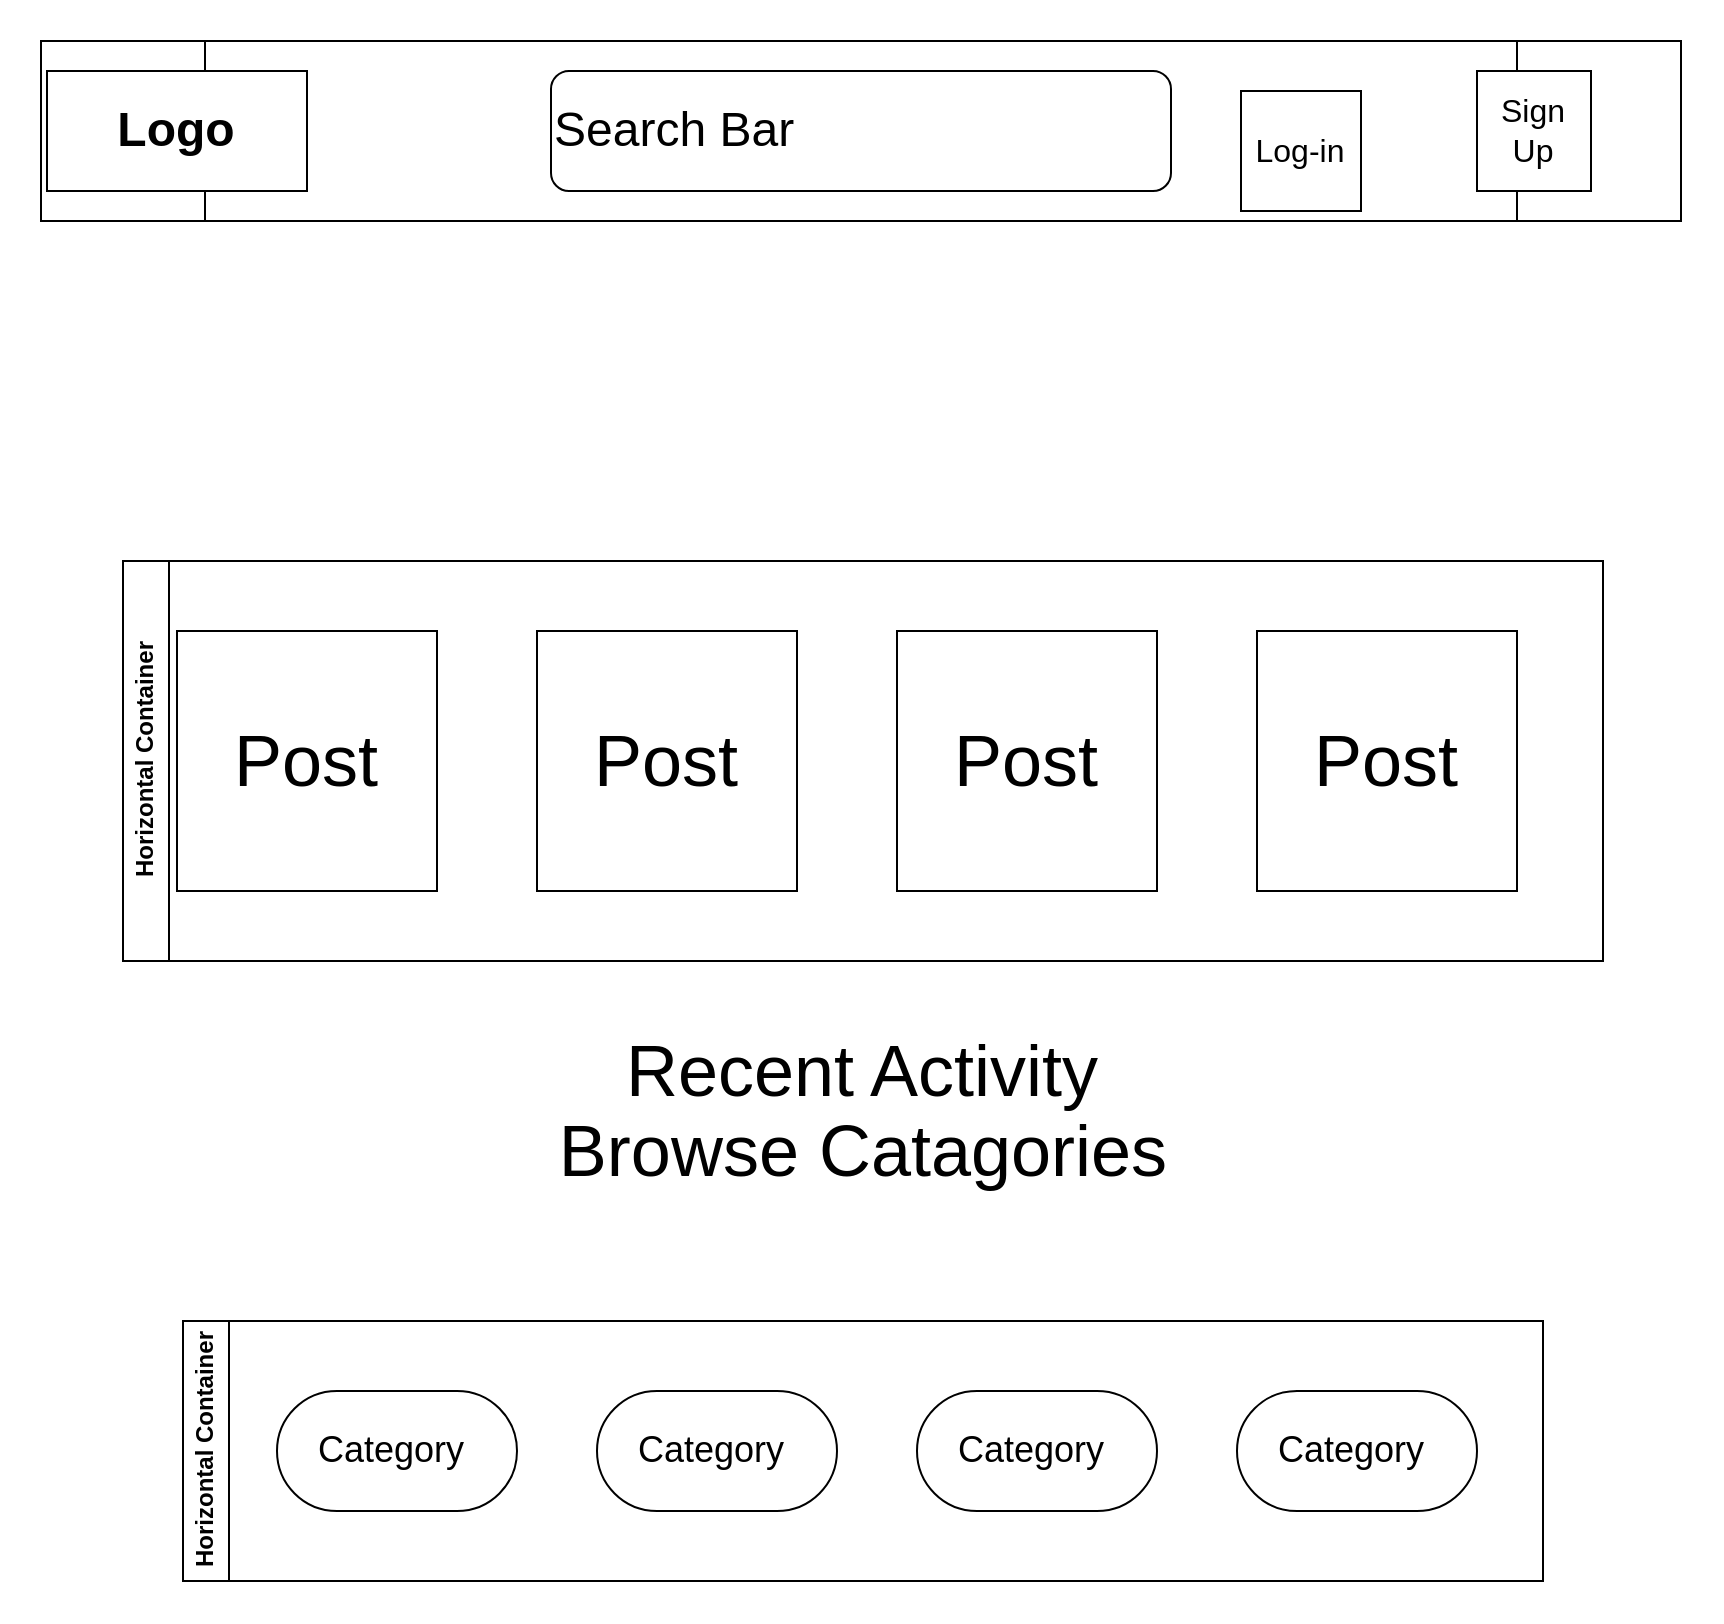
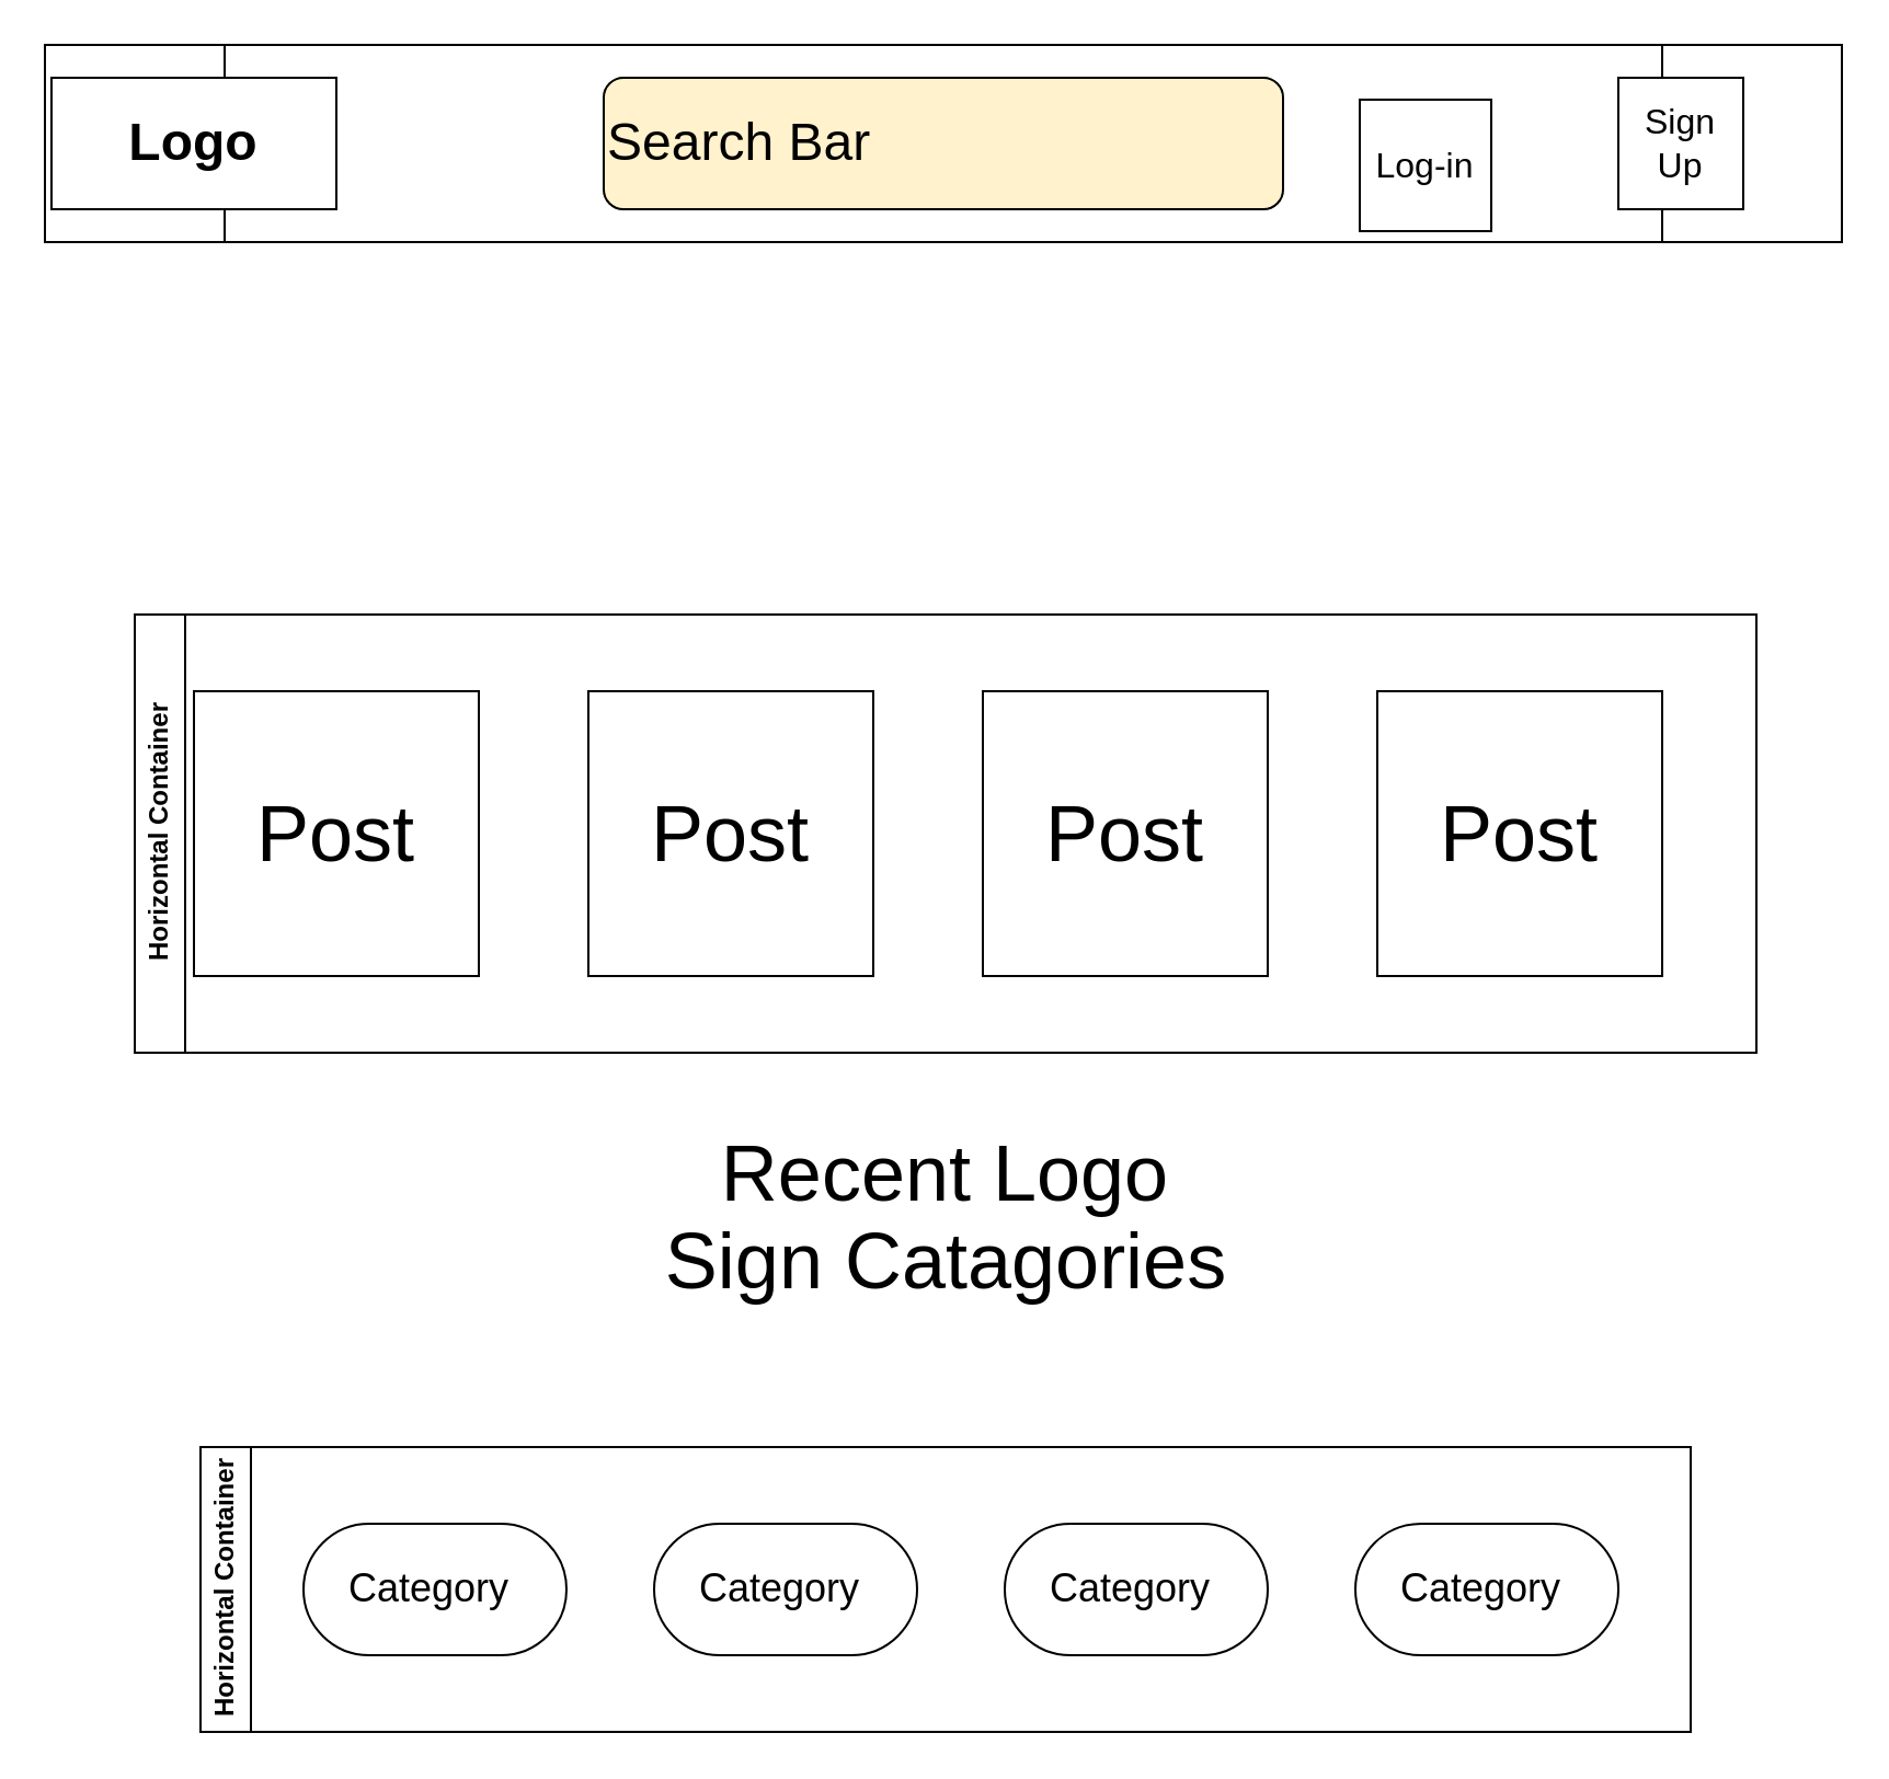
  <mxCell id="0" />
  <mxCell id="1" parent="0" />
  <mxCell id="2" value="Horizontal Container" style="swimlane;horizontal=0;whiteSpace=wrap;html=1;" vertex="1" parent="1"><mxGeometry x="61" y="280" width="740" height="200" as="geometry" /></mxCell>
  <mxCell id="3" value="&lt;font style=&quot;font-size: 36px;&quot;&gt;Post&lt;/font&gt;" style="whiteSpace=wrap;html=1;aspect=fixed;" vertex="1" parent="2"><mxGeometry x="27" y="35" width="130" height="130" as="geometry" /></mxCell>
  <mxCell id="4" value="&lt;font style=&quot;font-size: 36px;&quot;&gt;Post&lt;/font&gt;" style="whiteSpace=wrap;html=1;aspect=fixed;" vertex="1" parent="2"><mxGeometry x="207" y="35" width="130" height="130" as="geometry" /></mxCell>
  <mxCell id="5" value="&lt;font style=&quot;font-size: 36px;&quot;&gt;Post&lt;/font&gt;" style="whiteSpace=wrap;html=1;aspect=fixed;direction=west;" vertex="1" parent="2"><mxGeometry x="387" y="35" width="130" height="130" as="geometry" /></mxCell>
  <mxCell id="6" value="&lt;font style=&quot;font-size: 36px;&quot;&gt;Post&lt;/font&gt;" style="whiteSpace=wrap;html=1;aspect=fixed;direction=west;" vertex="1" parent="2"><mxGeometry x="567" y="35" width="130" height="130" as="geometry" /></mxCell>
- <mxCell id="7" value="&lt;font style=&quot;font-size: 36px;&quot;&gt;Recent Activity&lt;/font&gt;" style="text;html=1;strokeColor=none;fillColor=none;align=center;verticalAlign=middle;whiteSpace=wrap;rounded=0;" vertex="1" parent="1"><mxGeometry x="281" y="510" width="300" height="50" as="geometry" /></mxCell>
- <mxCell id="8" value="&lt;font style=&quot;font-size: 36px;&quot;&gt;Browse Catagories&lt;/font&gt;" style="text;html=1;strokeColor=none;fillColor=none;align=center;verticalAlign=middle;whiteSpace=wrap;rounded=0;" vertex="1" parent="1"><mxGeometry x="250" y="550" width="363" height="50" as="geometry" /></mxCell>
+ <mxCell id="7" value="&lt;font style=&quot;font-size: 36px;&quot;&gt;Recent Logo&lt;/font&gt;" style="text;html=1;strokeColor=none;fillColor=none;align=center;verticalAlign=middle;whiteSpace=wrap;rounded=0;" vertex="1" parent="1"><mxGeometry x="281" y="510" width="300" height="50" as="geometry" /></mxCell>
+ <mxCell id="8" value="&lt;font style=&quot;font-size: 36px;&quot;&gt;Sign Catagories&lt;/font&gt;" style="text;html=1;strokeColor=none;fillColor=none;align=center;verticalAlign=middle;whiteSpace=wrap;rounded=0;" vertex="1" parent="1"><mxGeometry x="250" y="550" width="363" height="50" as="geometry" /></mxCell>
  <mxCell id="9" value="Horizontal Container" style="swimlane;horizontal=0;whiteSpace=wrap;html=1;" vertex="1" parent="1"><mxGeometry x="91" y="660" width="680" height="130" as="geometry" /></mxCell>
  <mxCell id="10" value="&lt;font style=&quot;font-size: 18px;&quot;&gt;Category&amp;nbsp;&lt;/font&gt;" style="rounded=1;whiteSpace=wrap;html=1;arcSize=50;" vertex="1" parent="9"><mxGeometry x="47" y="35" width="120" height="60" as="geometry" /></mxCell>
  <mxCell id="11" value="&lt;font style=&quot;font-size: 18px;&quot;&gt;Category&amp;nbsp;&lt;/font&gt;" style="rounded=1;whiteSpace=wrap;html=1;arcSize=50;" vertex="1" parent="9"><mxGeometry x="207" y="35" width="120" height="60" as="geometry" /></mxCell>
  <mxCell id="12" value="&lt;font style=&quot;font-size: 18px;&quot;&gt;Category&amp;nbsp;&lt;/font&gt;" style="rounded=1;whiteSpace=wrap;html=1;arcSize=50;" vertex="1" parent="9"><mxGeometry x="367" y="35" width="120" height="60" as="geometry" /></mxCell>
  <mxCell id="13" value="&lt;font style=&quot;font-size: 18px;&quot;&gt;Category&amp;nbsp;&lt;/font&gt;" style="rounded=1;whiteSpace=wrap;html=1;arcSize=50;" vertex="1" parent="9"><mxGeometry x="527" y="35" width="120" height="60" as="geometry" /></mxCell>
  <mxCell id="14" value="" style="shape=process;whiteSpace=wrap;html=1;backgroundOutline=1;" vertex="1" parent="1"><mxGeometry x="20" y="20" width="820" height="90" as="geometry" /></mxCell>
  <mxCell id="15" value="&lt;font size=&quot;3&quot;&gt;Log-in&lt;/font&gt;" style="rounded=0;whiteSpace=wrap;html=1;" vertex="1" parent="1"><mxGeometry x="620" y="45" width="60" height="60" as="geometry" /></mxCell>
- <mxCell id="16" value="&lt;div style=&quot;&quot;&gt;&lt;span style=&quot;font-size: 24px;&quot;&gt;Search Bar&lt;/span&gt;&lt;/div&gt;" style="rounded=1;whiteSpace=wrap;html=1;align=left;" vertex="1" parent="1"><mxGeometry x="275" y="35" width="310" height="60" as="geometry" /></mxCell>
+ <mxCell id="16" value="&lt;div style=&quot;&quot;&gt;&lt;span style=&quot;font-size: 24px;&quot;&gt;Search Bar&lt;/span&gt;&lt;/div&gt;" style="rounded=1;whiteSpace=wrap;html=1;align=left;fillColor=#fff2cc;" vertex="1" parent="1"><mxGeometry x="275" y="35" width="310" height="60" as="geometry" /></mxCell>
  <mxCell id="17" value="&lt;font size=&quot;3&quot;&gt;Sign Up&lt;/font&gt;" style="rounded=0;whiteSpace=wrap;html=1;" vertex="1" parent="1"><mxGeometry x="738" y="35" width="57" height="60" as="geometry" /></mxCell>
  <mxCell id="18" value="&lt;h1&gt;Logo&lt;/h1&gt;" style="rounded=0;whiteSpace=wrap;html=1;" vertex="1" parent="1"><mxGeometry x="23" y="35" width="130" height="60" as="geometry" /></mxCell>
